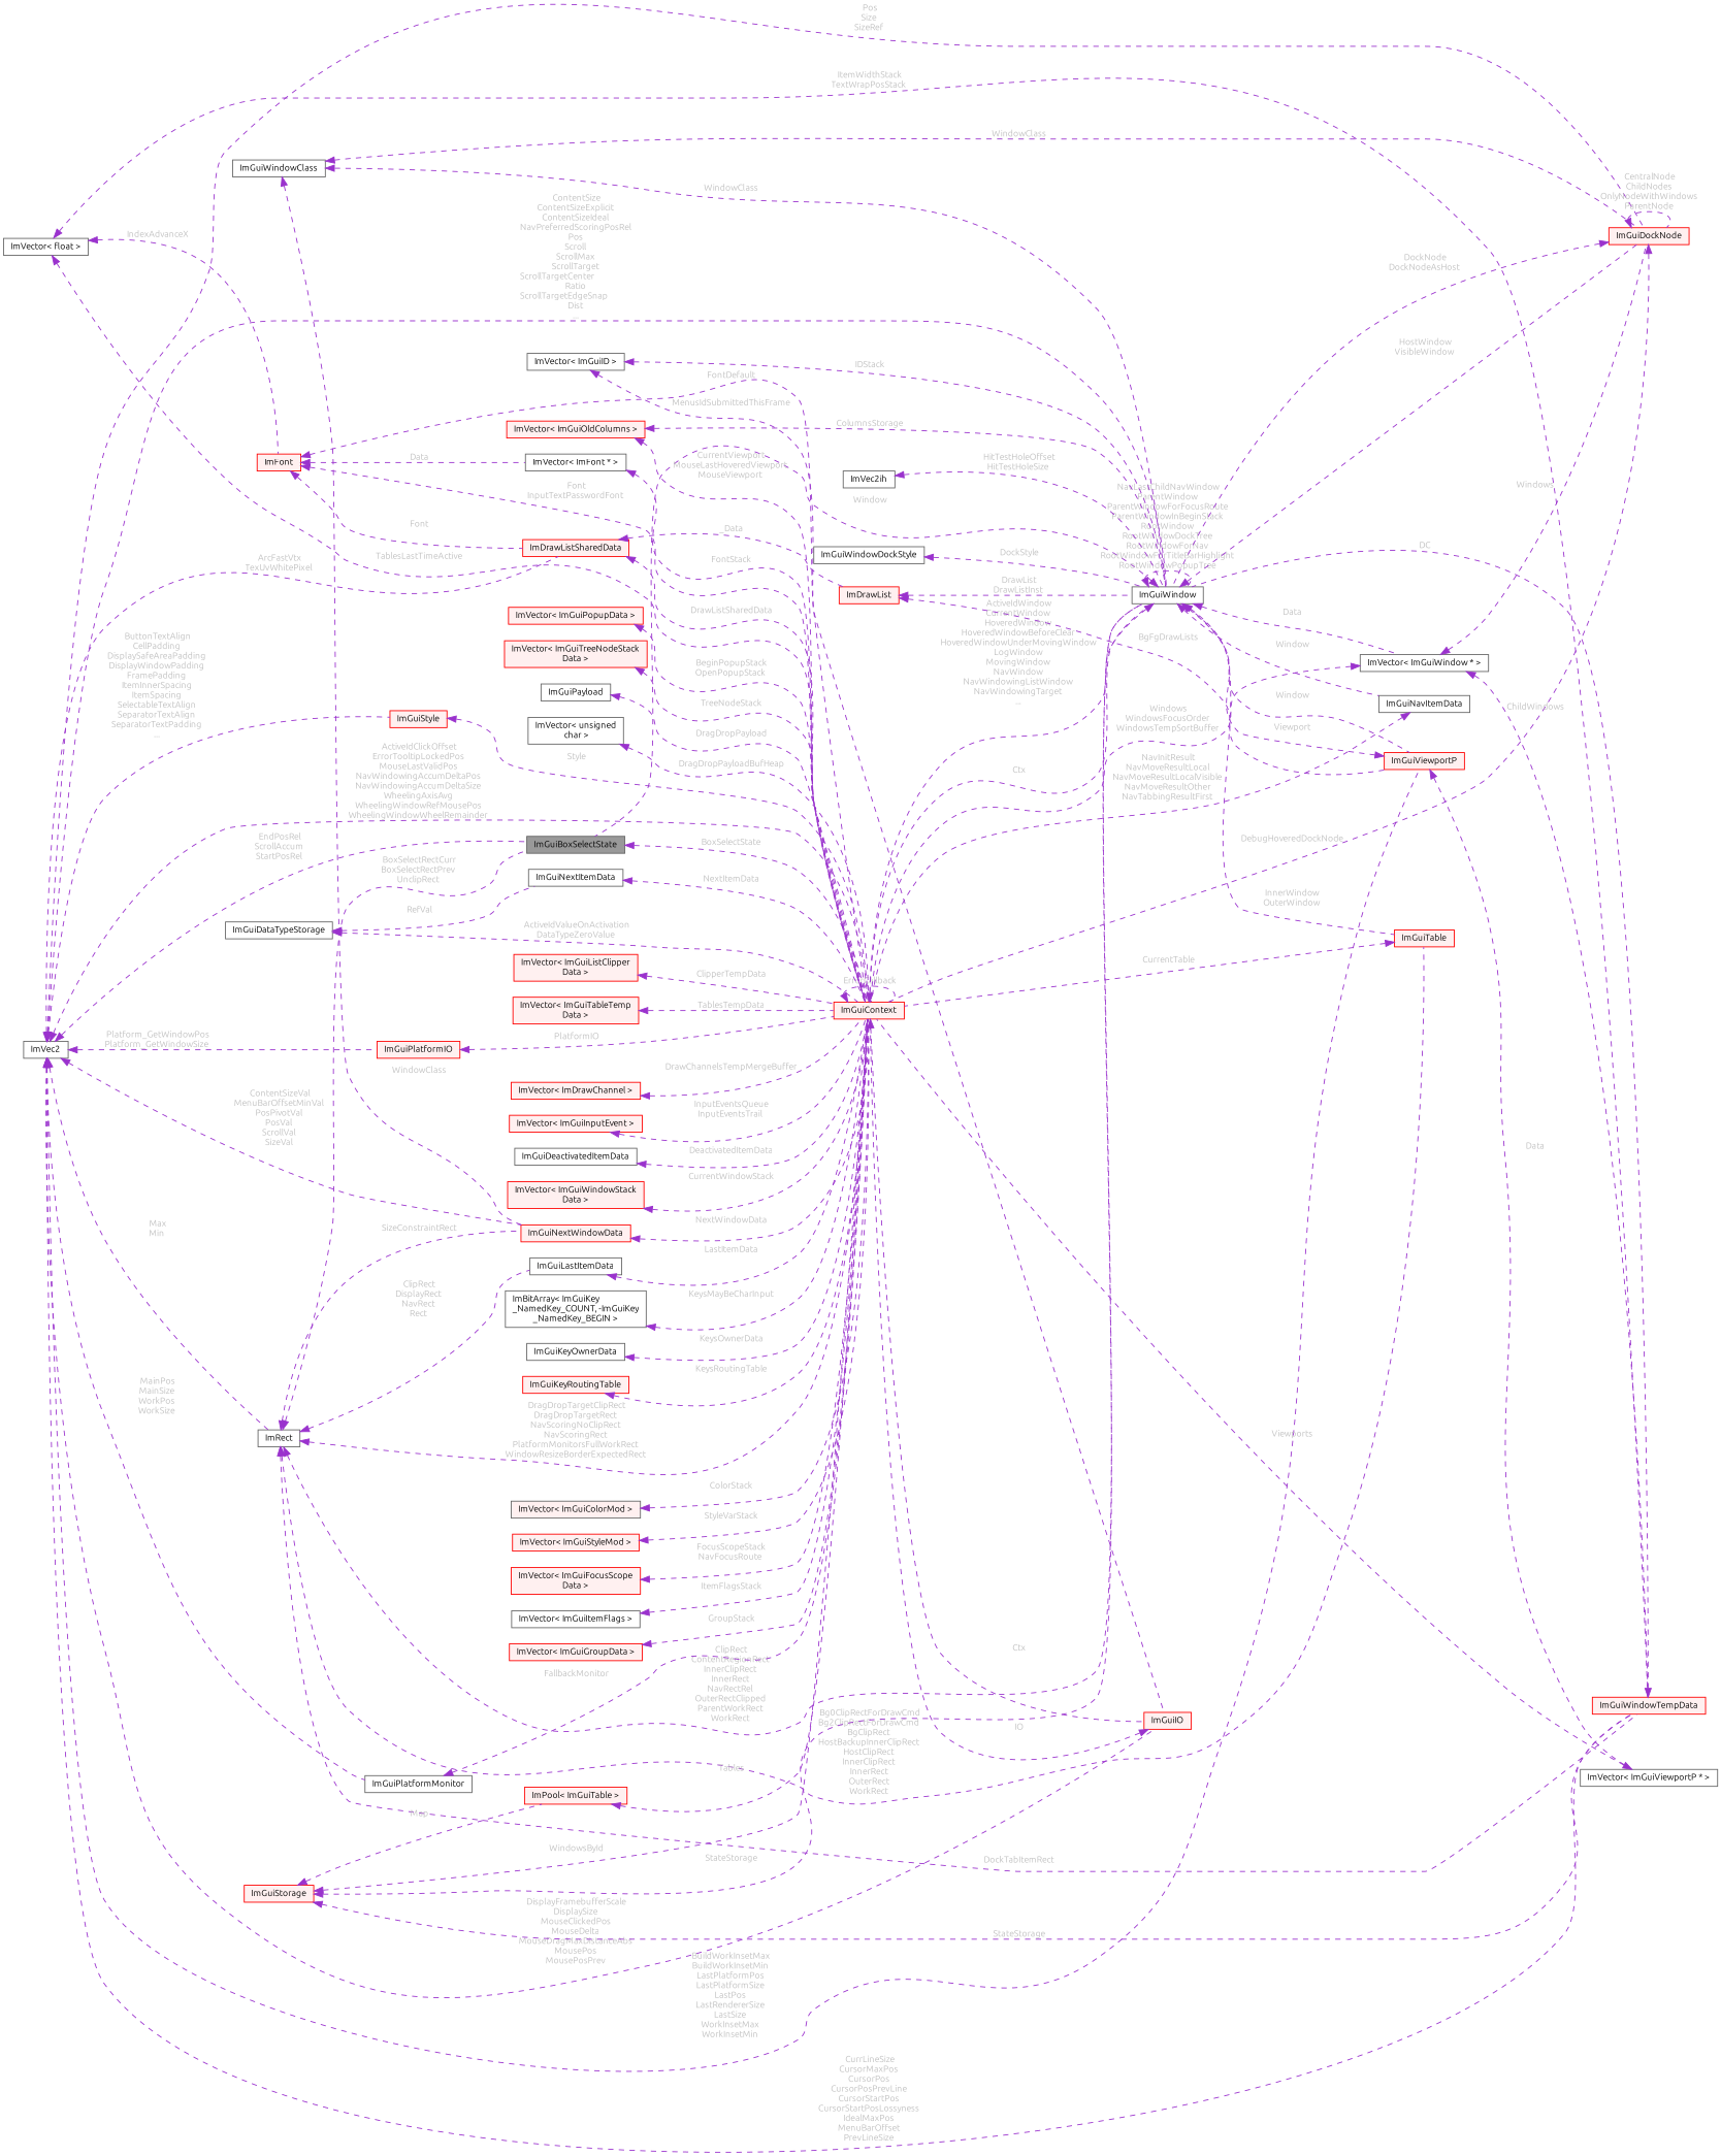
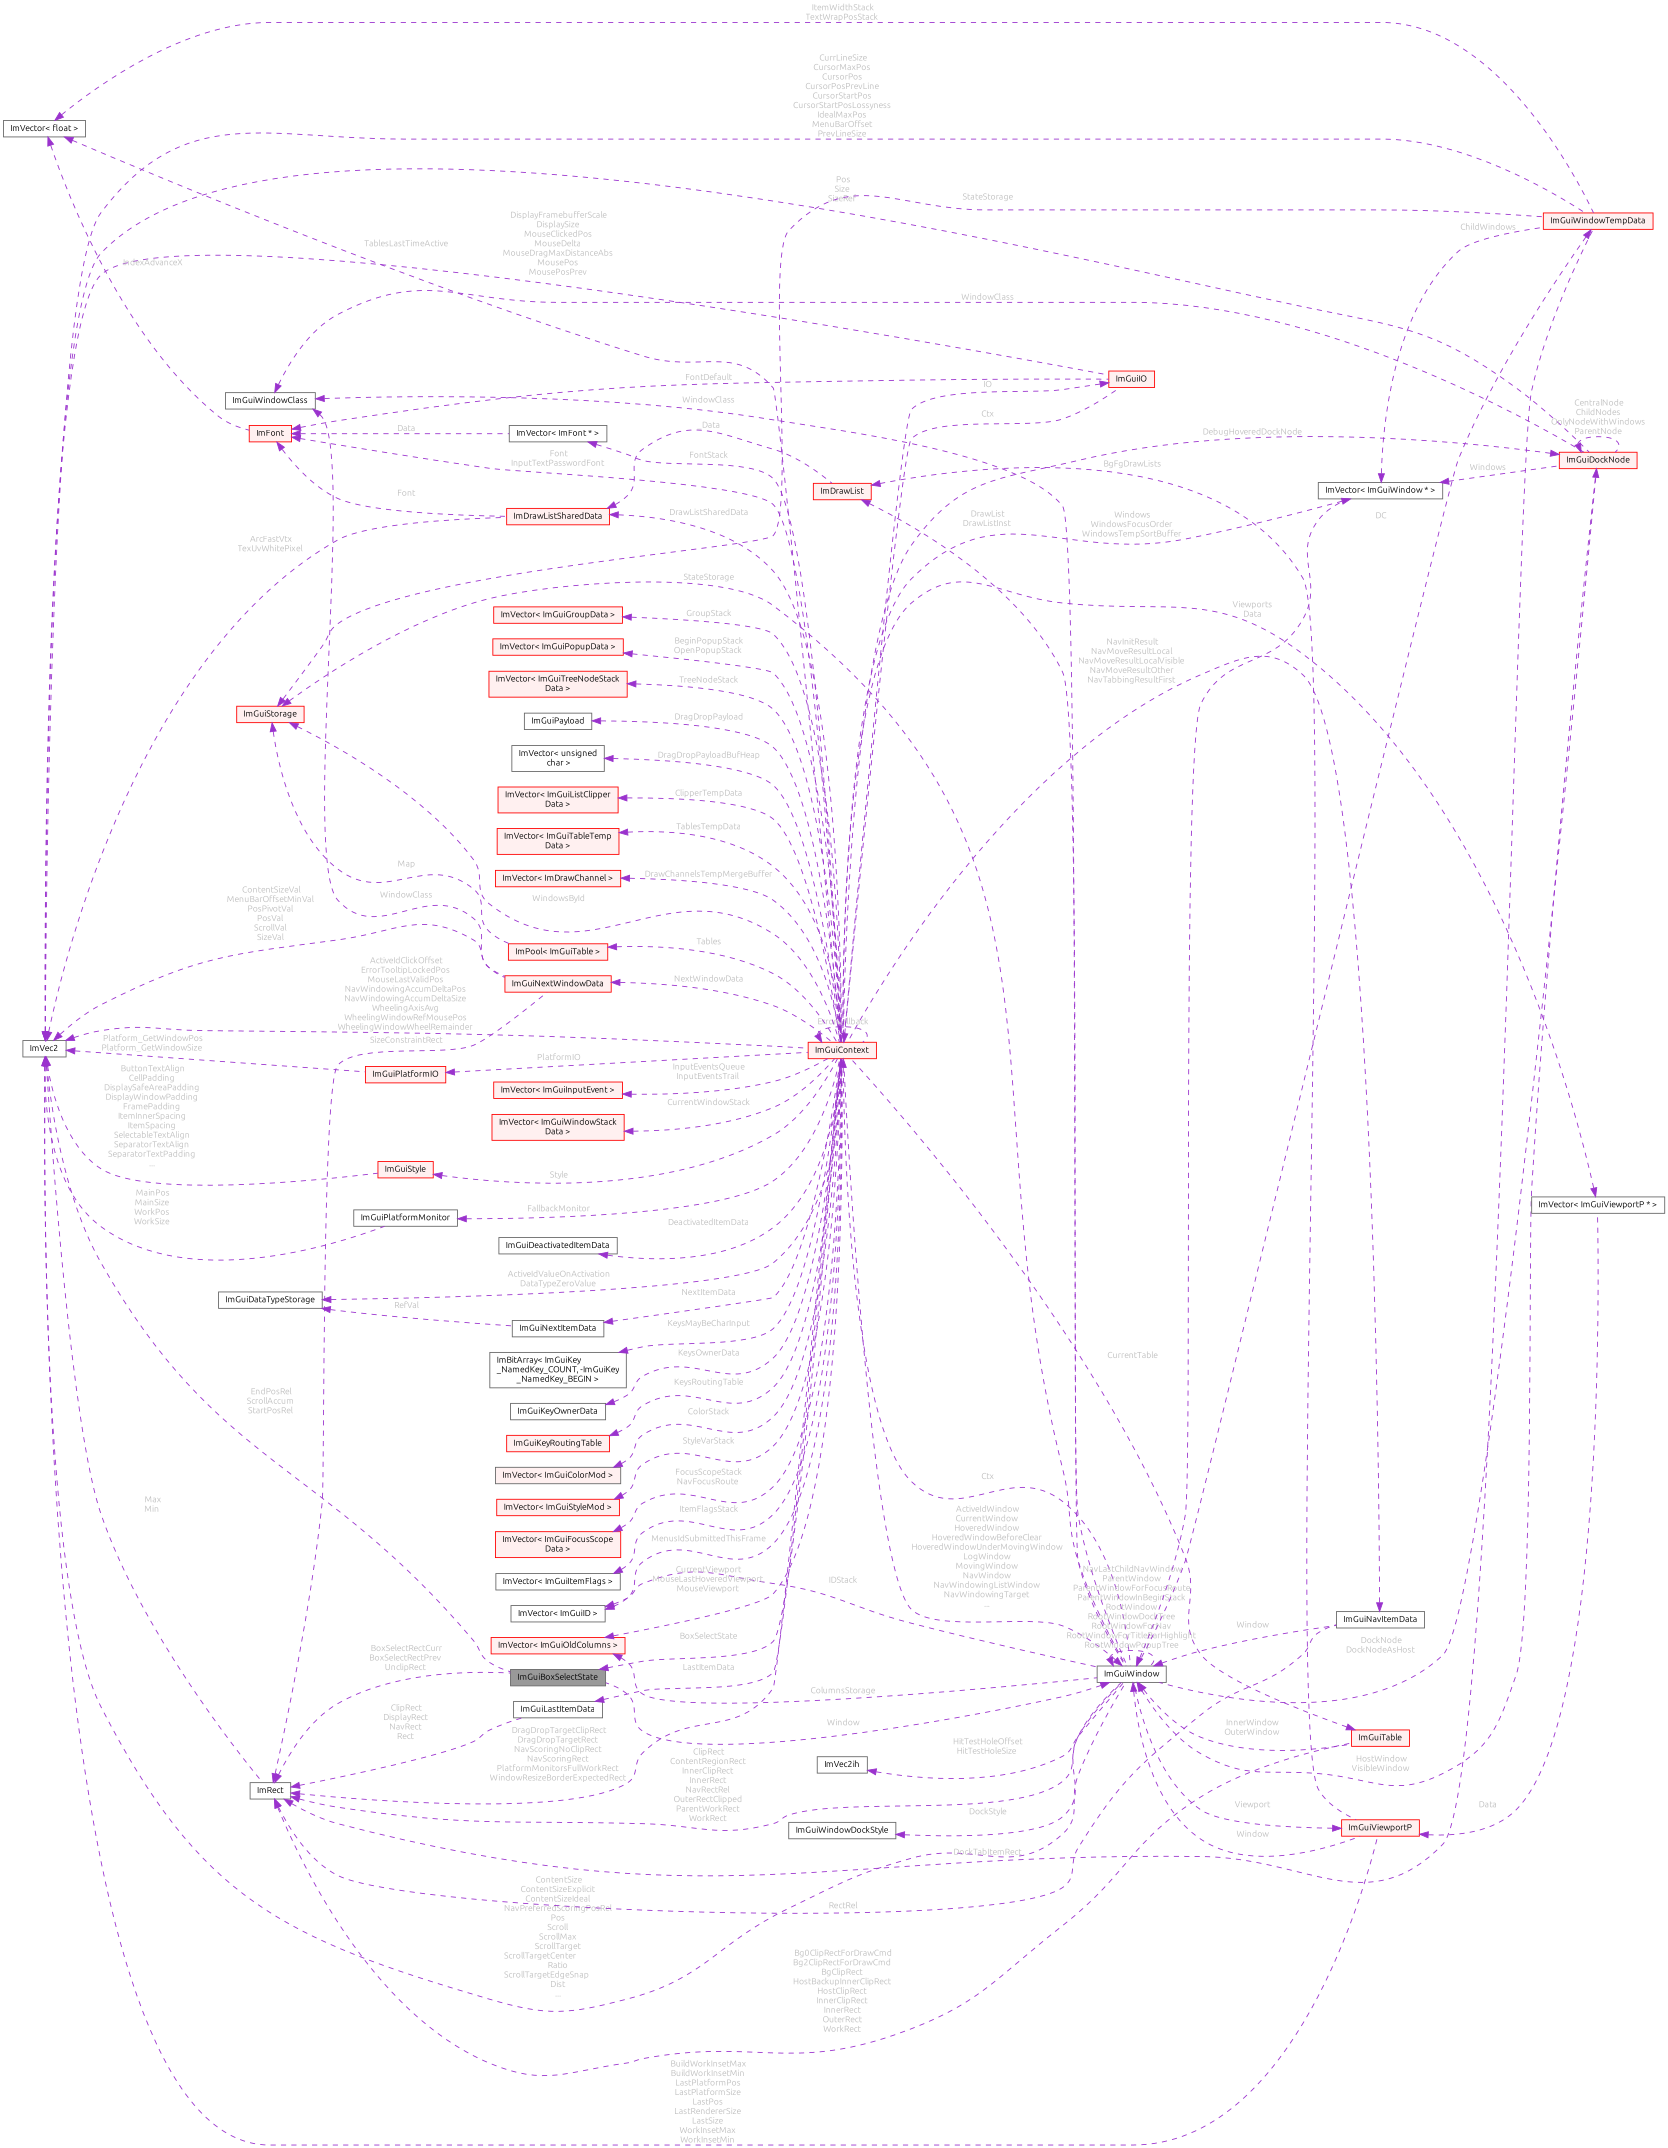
  digraph {
    fontname=Ubuntu
    rankdir=LR
    node [color=red fillcolor="#FFF0F0" fontname=Ubuntu fontsize=10 shape=box style=filled]
    edge [color=darkorchid3 dir=back fontcolor=grey fontname=Ubuntu fontsize=10 labelfontname=Helvetica labelfontsize=10 style=dashed]
    n1 [color=gray40 fillcolor=grey60 fontcolor=black height=0.2 label=ImGuiBoxSelectState width=0.4]
    n2 [height=0.2 label=ImGuiContext width=0.4]
    n3 [color=gray40 fillcolor=white height=0.2 label=ImGuiWindow width=0.4]
    n4 [height=0.2 label=ImGuiIO width=0.4]
    n5 [color=gray40 fillcolor=white height=0.2 label=ImVec2 width=0.4]
    n6 [height=0.2 label=ImGuiPlatformIO width=0.4]
    n7 [height=0.2 label=ImGuiStyle width=0.4]
    n8 [height=0.2 label=ImDrawListSharedData width=0.4]
    n9 [color=gray40 fillcolor=white height=0.2 label=ImRect width=0.4]
    n10 [height=0.2 label=ImGuiNextWindowData width=0.4]
    n11 [height=0.2 label=ImGuiViewportP width=0.4]
    n12 [color=gray40 fillcolor=white height=0.2 label=ImGuiPlatformMonitor width=0.4]
    n13 [height=0.2 label=ImGuiDockNode width=0.4]
    n14 [height=0.2 label=ImGuiWindowTempData width=0.4]
    n15 [color=gray40 fillcolor=white height=0.2 label="ImVector\< ImGuiWindow * \>" width=0.4]
    n16 [color=gray40 fillcolor=white height=0.2 label=ImGuiNavItemData width=0.4]
    n17 [height=0.2 label=ImGuiTable width=0.4]
    n18 [height=0.2 label=ImDrawList width=0.4]
    n19 [color=gray40 fillcolor=white height=0.2 label=ImGuiLastItemData width=0.4]
    n20 [color=gray40 fillcolor=white height=0.2 label="ImVector\< ImGuiViewportP * \>" width=0.4]
    n21 [height=0.2 label=ImFont width=0.4]
    n22 [color=gray40 fillcolor=white height=0.2 label="ImVector\< ImFont * \>" width=0.4]
    n23 [color=gray40 fillcolor=white height=0.2 label="ImVector\< float \>" width=0.4]
    n24 [height=0.2 label="ImVector\< ImGuiInputEvent \>" width=0.4]
    n25 [height=0.2 label="ImVector\< ImGuiWindowStack\lData \>" width=0.4]
    n26 [height=0.2 label=ImGuiStorage width=0.4]
    n27 [height=0.2 label="ImPool\< ImGuiTable \>" width=0.4]
    n28 [color=gray40 fillcolor=white height=0.2 label=ImGuiDeactivatedItemData width=0.4]
    n29 [color=gray40 fillcolor=white height=0.2 label=ImGuiDataTypeStorage width=0.4]
    n30 [color=gray40 fillcolor=white height=0.2 label=ImGuiNextItemData width=0.4]
    n31 [color=gray40 fillcolor=white height=0.2 label="ImBitArray\< ImGuiKey\l_NamedKey_COUNT, -ImGuiKey\l_NamedKey_BEGIN \>" width=0.4]
    n32 [color=gray40 fillcolor=white height=0.2 label=ImGuiKeyOwnerData width=0.4]
    n33 [height=0.2 label=ImGuiKeyRoutingTable width=0.4]
    n34 [color=gray40 fillcolor=white height=0.2 label=ImGuiWindowClass width=0.4]
    n35 [color=gray40 height=0.2 label="ImVector\< ImGuiColorMod \>" width=0.4]
    n36 [height=0.2 label="ImVector\< ImGuiStyleMod \>" width=0.4]
    n37 [height=0.2 label="ImVector\< ImGuiFocusScope\lData \>" width=0.4]
    n38 [color=gray40 fillcolor=white height=0.2 label="ImVector\< ImGuiItemFlags \>" width=0.4]
    n39 [height=0.2 label="ImVector\< ImGuiGroupData \>" width=0.4]
    n40 [height=0.2 label="ImVector\< ImGuiPopupData \>" width=0.4]
    n41 [height=0.2 label="ImVector\< ImGuiTreeNodeStack\lData \>" width=0.4]
    n42 [color=gray40 fillcolor=white height=0.2 label=ImGuiPayload width=0.4]
    n43 [color=gray40 fillcolor=white height=0.2 label="ImVector\< unsigned\l char \>" width=0.4]
    n44 [height=0.2 label="ImVector\< ImGuiListClipper\lData \>" width=0.4]
    n45 [height=0.2 label="ImVector\< ImGuiTableTemp\lData \>" width=0.4]
    n46 [height=0.2 label="ImVector\< ImDrawChannel \>" width=0.4]
    n47 [color=gray40 fillcolor=white height=0.2 label="ImVector\< ImGuiID \>" width=0.4]
    n48 [color=gray40 fillcolor=white height=0.2 label=ImVec2ih width=0.4]
    n49 [height=0.2 label="ImVector\< ImGuiOldColumns \>" width=0.4]
    n50 [color=gray40 fillcolor=white height=0.2 label=ImGuiWindowDockStyle width=0.4]
    n1 -> n2 [label=" BoxSelectState"]
    n2 -> n2 [label=" ErrorCallback"]
    n2 -> n3 [label=" Ctx"]
    n2 -> n4 [label=" Ctx"]
    n3 -> n1 [label=" Window"]
    n3 -> n2 [label=" ActiveIdWindow\nCurrentWindow\nHoveredWindow\nHoveredWindowBeforeClear\nHoveredWindowUnderMovingWindow\nLogWindow\nMovingWindow\nNavWindow\nNavWindowingListWindow\nNavWindowingTarget\n..."]
    n3 -> n3 [label=" NavLastChildNavWindow\nParentWindow\nParentWindowForFocusRoute\nParentWindowInBeginStack\nRootWindow\nRootWindowDockTree\nRootWindowForNav\nRootWindowForTitleBarHighlight\nRootWindowPopupTree"]
    n3 -> n11 [label=" Window"]
    n3 -> n13 [label=" HostWindow\nVisibleWindow"]
    n3 -> n15 [label=" Data"]
    n3 -> n16 [label=" Window"]
    n3 -> n17 [label=" InnerWindow\nOuterWindow"]
    n4 -> n2 [label=" IO"]
    n5 -> n1 [label=" EndPosRel\nScrollAccum\nStartPosRel"]
    n5 -> n2 [label=" ActiveIdClickOffset\nErrorTooltipLockedPos\nMouseLastValidPos\nNavWindowingAccumDeltaPos\nNavWindowingAccumDeltaSize\nWheelingAxisAvg\nWheelingWindowRefMousePos\nWheelingWindowWheelRemainder"]
    n5 -> n3 [label=" ContentSize\nContentSizeExplicit\nContentSizeIdeal\nNavPreferredScoringPosRel\nPos\nScroll\nScrollMax\nScrollTarget\nScrollTargetCenter\lRatio\nScrollTargetEdgeSnap\lDist\n..."]
    n5 -> n4 [label=" DisplayFramebufferScale\nDisplaySize\nMouseClickedPos\nMouseDelta\nMouseDragMaxDistanceAbs\nMousePos\nMousePosPrev"]
    n5 -> n6 [label=" Platform_GetWindowPos\nPlatform_GetWindowSize"]
    n5 -> n7 [label=" ButtonTextAlign\nCellPadding\nDisplaySafeAreaPadding\nDisplayWindowPadding\nFramePadding\nItemInnerSpacing\nItemSpacing\nSelectableTextAlign\nSeparatorTextAlign\nSeparatorTextPadding\n..."]
    n5 -> n8 [label=" ArcFastVtx\nTexUvWhitePixel"]
    n5 -> n9 [label=" Max\nMin"]
    n5 -> n10 [label=" ContentSizeVal\nMenuBarOffsetMinVal\nPosPivotVal\nPosVal\nScrollVal\nSizeVal"]
    n5 -> n11 [label=" BuildWorkInsetMax\nBuildWorkInsetMin\nLastPlatformPos\nLastPlatformSize\nLastPos\nLastRendererSize\nLastSize\nWorkInsetMax\nWorkInsetMin"]
    n5 -> n12 [label=" MainPos\nMainSize\nWorkPos\nWorkSize"]
    n5 -> n13 [label=" Pos\nSize\nSizeRef"]
    n5 -> n14 [label=" CurrLineSize\nCursorMaxPos\nCursorPos\nCursorPosPrevLine\nCursorStartPos\nCursorStartPosLossyness\nIdealMaxPos\nMenuBarOffset\nPrevLineSize"]
    n6 -> n2 [label=" PlatformIO"]
    n7 -> n2 [label=" Style"]
    n8 -> n2 [label=" DrawListSharedData"]
    n8 -> n18 [label=" _Data"]
    n9 -> n1 [label=" BoxSelectRectCurr\nBoxSelectRectPrev\nUnclipRect"]
    n9 -> n2 [label=" DragDropTargetClipRect\nDragDropTargetRect\nNavScoringNoClipRect\nNavScoringRect\nPlatformMonitorsFullWorkRect\nWindowResizeBorderExpectedRect"]
    n9 -> n3 [label=" ClipRect\nContentRegionRect\nInnerClipRect\nInnerRect\nNavRectRel\nOuterRectClipped\nParentWorkRect\nWorkRect"]
    n9 -> n10 [label=" SizeConstraintRect"]
    n9 -> n14 [label=" DockTabItemRect"]
+   n9 -> n16 [label=" RectRel"]
    n9 -> n17 [label=" Bg0ClipRectForDrawCmd\nBg2ClipRectForDrawCmd\nBgClipRect\nHostBackupInnerClipRect\nHostClipRect\nInnerClipRect\nInnerRect\nOuterRect\nWorkRect"]
    n9 -> n19 [label=" ClipRect\nDisplayRect\nNavRect\nRect"]
    n10 -> n2 [label=" NextWindowData"]
    n11 -> n3 [label=" Viewport"]
    n11 -> n20 [label=" Data"]
    n12 -> n2 [label=" FallbackMonitor"]
    n13 -> n2 [label=" DebugHoveredDockNode"]
    n13 -> n3 [label=" DockNode\nDockNodeAsHost"]
    n13 -> n13 [label=" CentralNode\nChildNodes\nOnlyNodeWithWindows\nParentNode"]
    n14 -> n3 [label=" DC"]
    n15 -> n2 [label=" Windows\nWindowsFocusOrder\nWindowsTempSortBuffer"]
    n15 -> n13 [label=" Windows"]
    n15 -> n14 [label=" ChildWindows"]
    n16 -> n2 [label=" NavInitResult\nNavMoveResultLocal\nNavMoveResultLocalVisible\nNavMoveResultOther\nNavTabbingResultFirst"]
    n17 -> n2 [label=" CurrentTable"]
    n18 -> n3 [label=" DrawList\nDrawListInst"]
    n18 -> n11 [label=" BgFgDrawLists"]
    n19 -> n2 [label=" LastItemData"]
    n20 -> n2 [label=" Viewports"]
    n21 -> n2 [label=" Font\nInputTextPasswordFont"]
    n21 -> n4 [label=" FontDefault"]
    n21 -> n8 [label=" Font"]
    n21 -> n22 [label=" Data"]
    n22 -> n2 [label=" FontStack"]
    n23 -> n2 [label=" TablesLastTimeActive"]
    n23 -> n14 [label=" ItemWidthStack\nTextWrapPosStack"]
    n23 -> n21 [label=" IndexAdvanceX"]
    n24 -> n2 [label=" InputEventsQueue\nInputEventsTrail"]
    n25 -> n2 [label=" CurrentWindowStack"]
    n26 -> n2 [label=" WindowsById"]
    n26 -> n3 [label=" StateStorage"]
    n26 -> n14 [label=" StateStorage"]
    n26 -> n27 [label=" Map"]
    n27 -> n2 [label=" Tables"]
    n28 -> n2 [label=" DeactivatedItemData"]
    n29 -> n2 [label=" ActiveIdValueOnActivation\nDataTypeZeroValue"]
    n29 -> n30 [label=" RefVal"]
    n30 -> n2 [label=" NextItemData"]
    n31 -> n2 [label=" KeysMayBeCharInput"]
    n32 -> n2 [label=" KeysOwnerData"]
    n33 -> n2 [label=" KeysRoutingTable"]
    n34 -> n3 [label=" WindowClass"]
    n34 -> n10 [label=" WindowClass"]
    n34 -> n13 [label=" WindowClass"]
    n35 -> n2 [label=" ColorStack"]
    n36 -> n2 [label=" StyleVarStack"]
    n37 -> n2 [label=" FocusScopeStack\nNavFocusRoute"]
    n38 -> n2 [label=" ItemFlagsStack"]
    n39 -> n2 [label=" GroupStack"]
    n40 -> n2 [label=" BeginPopupStack\nOpenPopupStack"]
    n41 -> n2 [label=" TreeNodeStack"]
    n42 -> n2 [label=" DragDropPayload"]
    n43 -> n2 [label=" DragDropPayloadBufHeap"]
    n44 -> n2 [label=" ClipperTempData"]
    n45 -> n2 [label=" TablesTempData"]
    n46 -> n2 [label=" DrawChannelsTempMergeBuffer"]
    n47 -> n2 [label=" MenusIdSubmittedThisFrame"]
    n47 -> n3 [label=" IDStack"]
    n48 -> n3 [label=" HitTestHoleOffset\nHitTestHoleSize"]
    n49 -> n2 [label=" CurrentViewport\nMouseLastHoveredViewport\nMouseViewport"]
    n49 -> n3 [label=" ColumnsStorage"]
    n50 -> n3 [label=" DockStyle"]
  }
